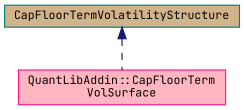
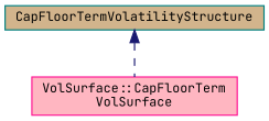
  digraph {
    fontname="JetBrains Mono"
    node [fontname="JetBrains Mono" fontsize=10 shape=record style=filled]
-   n1 [color=deeppink fillcolor=lightpink fontcolor=black height=0.2 label="QuantLibAddin::CapFloorTerm\lVolSurface" width=0.4]
+   n1 [color=deeppink fillcolor=lightpink fontcolor=black height=0.2 label="VolSurface::CapFloorTerm\lVolSurface" width=0.4]
    n2 [color=teal fillcolor=tan height=0.2 label=CapFloorTermVolatilityStructure width=0.4]
    n2 -> n1 [color=midnightblue dir=back fontname="JetBrains Mono" fontsize=10 labelfontname=Helvetica labelfontsize=10 style=dashed]
  }
